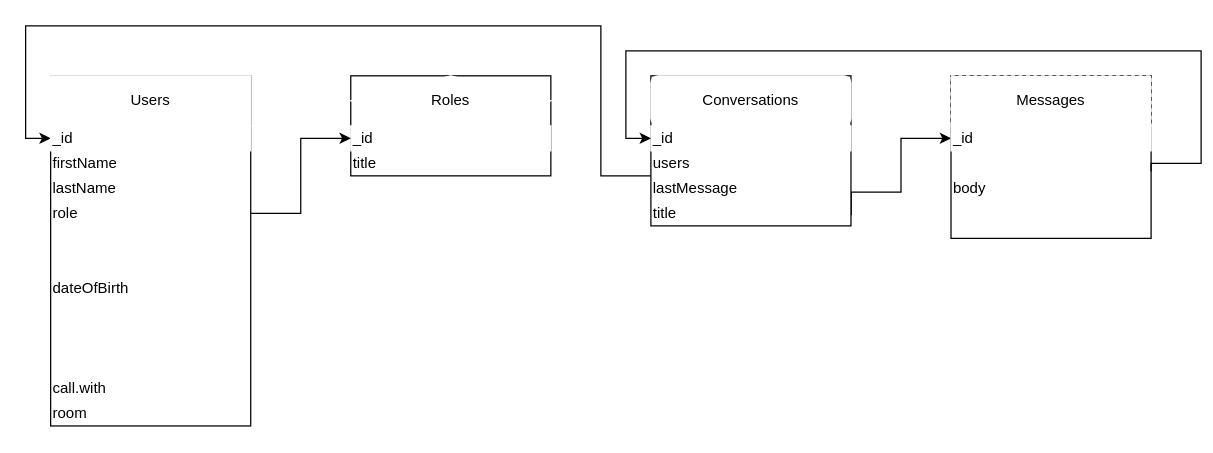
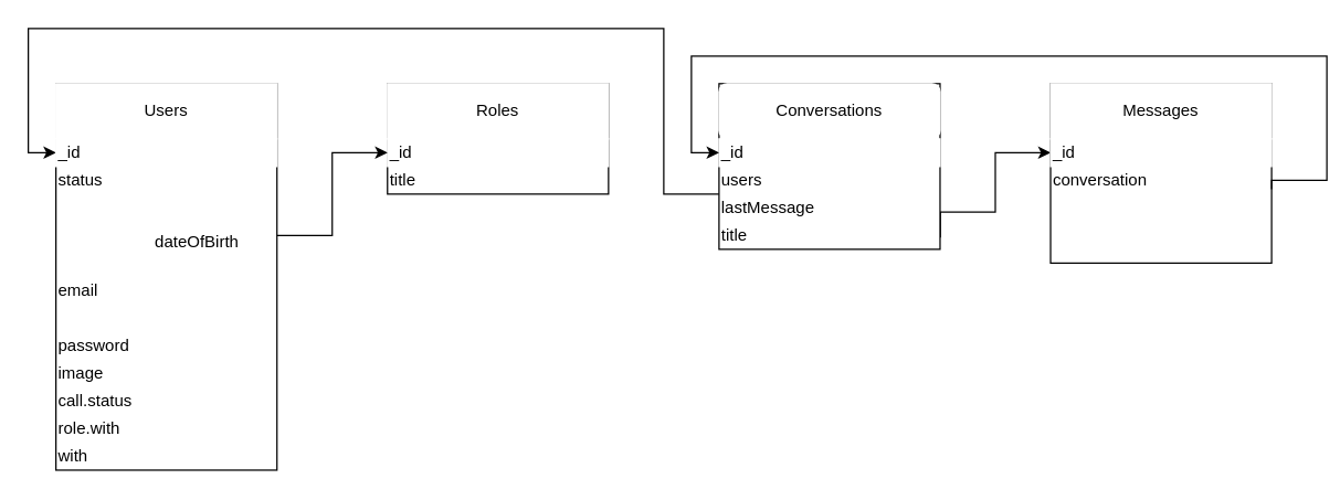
  <mxCell id="0" />
  <mxCell id="1" parent="0" />
  <mxCell id="2" value="" style="rounded=0;whiteSpace=wrap;html=1;fillColor=none;" parent="1" vertex="1"><mxGeometry x="40" y="60" width="160" height="280" as="geometry" /></mxCell>
  <mxCell id="3" value="" style="group;fontStyle=4" parent="1" vertex="1" connectable="0"><mxGeometry x="270" y="50" width="170" height="280" as="geometry" /></mxCell>
  <mxCell id="4" value="" style="rounded=0;whiteSpace=wrap;html=1;" parent="3" vertex="1"><mxGeometry x="10" y="10" width="160" height="80" as="geometry" /></mxCell>
- <mxCell id="5" value="Roles" style="rhombus;whiteSpace=wrap;html=1;strokeColor=#FFFFFF;" parent="3" vertex="1"><mxGeometry x="10" y="10" width="160" height="40" as="geometry" /></mxCell>
+ <mxCell id="5" value="Roles" style="rounded=0;whiteSpace=wrap;html=1;strokeColor=#FFFFFF;" parent="3" vertex="1"><mxGeometry x="10" y="10" width="160" height="40" as="geometry" /></mxCell>
  <mxCell id="6" value="_id" style="rounded=0;whiteSpace=wrap;html=1;strokeColor=#FFFFFF;align=left;" parent="3" vertex="1"><mxGeometry x="10" y="50" width="160" height="20" as="geometry" /></mxCell>
  <mxCell id="7" value="title" style="text;html=1;strokeColor=none;fillColor=none;align=left;verticalAlign=middle;whiteSpace=wrap;rounded=0;" parent="3" vertex="1"><mxGeometry x="10" y="70" width="60" height="20" as="geometry" /></mxCell>
  <mxCell id="8" value="" style="edgeStyle=orthogonalEdgeStyle;rounded=0;orthogonalLoop=1;jettySize=auto;html=1;entryX=0;entryY=0.5;entryDx=0;entryDy=0;" parent="1" source="2" target="6" edge="1"><mxGeometry relative="1" as="geometry"><mxPoint x="240" y="110" as="targetPoint" /><Array as="points"><mxPoint x="240" y="170" /><mxPoint x="240" y="110" /></Array></mxGeometry></mxCell>
  <mxCell id="9" value="" style="edgeStyle=orthogonalEdgeStyle;rounded=0;orthogonalLoop=1;jettySize=auto;html=1;entryX=0;entryY=0.5;entryDx=0;entryDy=0;" parent="1" target="25" edge="1"><mxGeometry relative="1" as="geometry"><mxPoint x="520" y="140.059" as="sourcePoint" /><mxPoint x="440" y="150" as="targetPoint" /><Array as="points"><mxPoint x="480" y="140" /><mxPoint x="480" y="20" /><mxPoint x="20" y="20" /><mxPoint x="20" y="110" /></Array></mxGeometry></mxCell>
  <mxCell id="10" value="" style="group" connectable="0" vertex="1" parent="1"><mxGeometry x="520" y="60" width="400" height="160" as="geometry" /></mxCell>
  <mxCell id="11" value="" style="group" connectable="0" vertex="1" parent="10"><mxGeometry width="400" height="160" as="geometry" /></mxCell>
  <mxCell id="12" value="" style="edgeStyle=orthogonalEdgeStyle;rounded=0;orthogonalLoop=1;jettySize=auto;html=1;exitX=1.001;exitY=0.93;exitDx=0;exitDy=0;exitPerimeter=0;" parent="11" source="13" target="14" edge="1"><mxGeometry relative="1" as="geometry"><Array as="points"><mxPoint x="200" y="93" /><mxPoint x="200" y="50" /></Array></mxGeometry></mxCell>
  <mxCell id="13" value="" style="rounded=0;whiteSpace=wrap;html=1;" parent="11" vertex="1"><mxGeometry width="160" height="120" as="geometry" /></mxCell>
  <mxCell id="14" value="" style="rounded=0;whiteSpace=wrap;html=1;" parent="11" vertex="1"><mxGeometry x="240" width="160" height="130" as="geometry" /></mxCell>
  <mxCell id="15" value="_id" style="rounded=0;whiteSpace=wrap;html=1;strokeColor=#FFFFFF;align=left;" parent="11" vertex="1"><mxGeometry y="40" width="160" height="20" as="geometry" /></mxCell>
  <mxCell id="16" value="Conversations" style="whiteSpace=wrap;html=1;strokeColor=#FFFFFF;rounded=1;" parent="11" vertex="1"><mxGeometry width="160" height="40" as="geometry" /></mxCell>
  <mxCell id="17" value="users" style="text;html=1;strokeColor=none;fillColor=none;align=left;verticalAlign=middle;whiteSpace=wrap;rounded=0;" parent="11" vertex="1"><mxGeometry y="60" width="60" height="20" as="geometry" /></mxCell>
  <mxCell id="18" value="lastMessage" style="text;html=1;strokeColor=none;fillColor=none;align=left;verticalAlign=middle;whiteSpace=wrap;rounded=0;" parent="11" vertex="1"><mxGeometry y="80" width="60" height="20" as="geometry" /></mxCell>
  <mxCell id="19" value="_id" style="rounded=0;whiteSpace=wrap;html=1;strokeColor=#FFFFFF;align=left;" parent="11" vertex="1"><mxGeometry x="240" y="40" width="160" height="20" as="geometry" /></mxCell>
- <mxCell id="20" value="Messages" style="rounded=0;whiteSpace=wrap;html=1;strokeColor=#FFFFFF;dashed=1;" parent="11" vertex="1"><mxGeometry x="240" width="160" height="40" as="geometry" /></mxCell>
+ <mxCell id="20" value="Messages" style="rounded=0;whiteSpace=wrap;html=1;strokeColor=#FFFFFF;" parent="11" vertex="1"><mxGeometry x="240" width="160" height="40" as="geometry" /></mxCell>
  <mxCell id="21" value="" style="edgeStyle=orthogonalEdgeStyle;rounded=0;orthogonalLoop=1;jettySize=auto;html=1;exitX=1;exitY=0.588;exitDx=0;exitDy=0;exitPerimeter=0;" parent="11" source="14" target="13" edge="1"><mxGeometry relative="1" as="geometry"><mxPoint x="440" y="-20" as="sourcePoint" /><Array as="points"><mxPoint x="400" y="70" /><mxPoint x="440" y="70" /><mxPoint x="440" y="-20" /><mxPoint x="-20" y="-20" /><mxPoint x="-20" y="50" /></Array></mxGeometry></mxCell>
- <mxCell id="23" value="body" style="text;html=1;strokeColor=none;fillColor=none;align=left;verticalAlign=middle;whiteSpace=wrap;rounded=0;" parent="11" vertex="1"><mxGeometry x="240" y="80" width="80" height="20" as="geometry" /></mxCell>
+ <mxCell id="22" value="conversation" style="text;html=1;strokeColor=none;fillColor=none;align=left;verticalAlign=middle;whiteSpace=wrap;rounded=0;" parent="11" vertex="1"><mxGeometry x="240" y="60" width="80" height="20" as="geometry" /></mxCell>
  <mxCell id="24" value="title" style="text;html=1;strokeColor=none;fillColor=none;align=left;verticalAlign=middle;whiteSpace=wrap;rounded=0;" parent="11" vertex="1"><mxGeometry y="100" width="60" height="20" as="geometry" /></mxCell>
  <mxCell id="25" value="_id" style="rounded=0;whiteSpace=wrap;html=1;strokeColor=#FFFFFF;align=left;" parent="1" vertex="1"><mxGeometry x="40" y="100" width="160" height="20" as="geometry" /></mxCell>
- <mxCell id="26" value="firstName" style="text;html=1;strokeColor=none;fillColor=none;align=left;verticalAlign=middle;whiteSpace=wrap;rounded=0;" parent="1" vertex="1"><mxGeometry x="40" y="120" width="60" height="20" as="geometry" /></mxCell>
- <mxCell id="27" value="lastName" style="text;html=1;strokeColor=none;fillColor=none;align=left;verticalAlign=middle;whiteSpace=wrap;rounded=0;" parent="1" vertex="1"><mxGeometry x="40" y="140" width="60" height="20" as="geometry" /></mxCell>
- <mxCell id="28" value="role" style="text;html=1;strokeColor=none;fillColor=none;align=left;verticalAlign=middle;whiteSpace=wrap;rounded=0;" parent="1" vertex="1"><mxGeometry x="40" y="160" width="60" height="20" as="geometry" /></mxCell>
- <mxCell id="30" value="dateOfBirth" style="text;html=1;strokeColor=none;fillColor=none;align=left;verticalAlign=middle;whiteSpace=wrap;rounded=0;" parent="1" vertex="1"><mxGeometry x="40" y="220" width="70" height="20" as="geometry" /></mxCell>
+ <mxCell id="26" value="status" style="text;html=1;strokeColor=none;fillColor=none;align=left;verticalAlign=middle;whiteSpace=wrap;rounded=0;" parent="1" vertex="1"><mxGeometry x="40" y="120" width="60" height="20" as="geometry" /></mxCell>
+ <mxCell id="29" value="email" style="text;html=1;strokeColor=none;fillColor=none;align=left;verticalAlign=middle;whiteSpace=wrap;rounded=0;" parent="1" vertex="1"><mxGeometry x="40" y="200" width="70" height="20" as="geometry" /></mxCell>
+ <mxCell id="30" value="dateOfBirth" style="text;html=1;strokeColor=none;fillColor=none;align=left;verticalAlign=middle;whiteSpace=wrap;rounded=0;" parent="1" vertex="1"><mxGeometry x="110" y="165" width="70" height="20" as="geometry" /></mxCell>
+ <mxCell id="31" value="password" style="text;html=1;strokeColor=none;fillColor=none;align=left;verticalAlign=middle;whiteSpace=wrap;rounded=0;" parent="1" vertex="1"><mxGeometry x="40" y="240" width="70" height="20" as="geometry" /></mxCell>
+ <mxCell id="32" value="image" style="text;html=1;strokeColor=none;fillColor=none;align=left;verticalAlign=middle;whiteSpace=wrap;rounded=0;" parent="1" vertex="1"><mxGeometry x="40" y="260" width="60" height="20" as="geometry" /></mxCell>
+ <mxCell id="33" value="call.status" style="text;html=1;strokeColor=none;fillColor=none;align=left;verticalAlign=middle;whiteSpace=wrap;rounded=0;" vertex="1" parent="1"><mxGeometry x="40" y="280" width="70" height="20" as="geometry" /></mxCell>
  <mxCell id="34" value="Users" style="rounded=0;whiteSpace=wrap;html=1;strokeColor=#FFFFFF;" parent="1" vertex="1"><mxGeometry x="40" y="60" width="160" height="40" as="geometry" /></mxCell>
- <mxCell id="35" value="call.with" style="text;html=1;strokeColor=none;fillColor=none;align=left;verticalAlign=middle;whiteSpace=wrap;rounded=0;" vertex="1" parent="1"><mxGeometry x="40" y="300" width="60" height="20" as="geometry" /></mxCell>
- <mxCell id="36" value="room" style="text;html=1;strokeColor=none;fillColor=none;align=left;verticalAlign=middle;whiteSpace=wrap;rounded=0;" vertex="1" parent="1"><mxGeometry x="40" y="320" width="60" height="20" as="geometry" /></mxCell>
+ <mxCell id="35" value="role.with" style="text;html=1;strokeColor=none;fillColor=none;align=left;verticalAlign=middle;whiteSpace=wrap;rounded=0;" vertex="1" parent="1"><mxGeometry x="40" y="300" width="60" height="20" as="geometry" /></mxCell>
+ <mxCell id="36" value="with" style="text;html=1;strokeColor=none;fillColor=none;align=left;verticalAlign=middle;whiteSpace=wrap;rounded=0;" vertex="1" parent="1"><mxGeometry x="40" y="320" width="60" height="20" as="geometry" /></mxCell>
